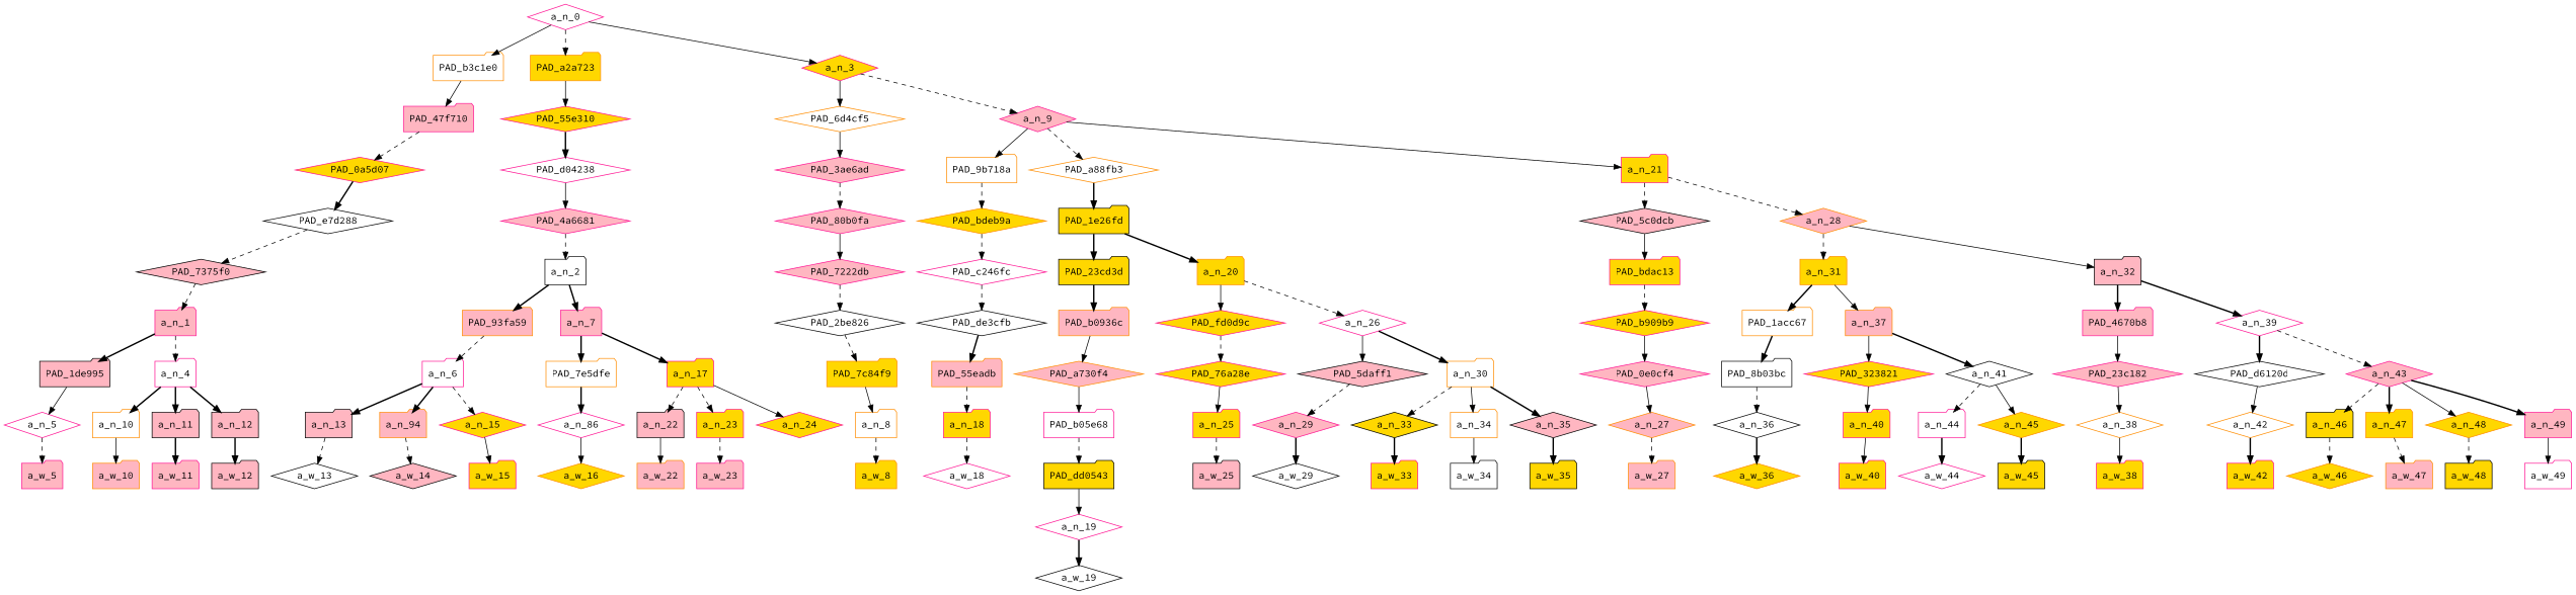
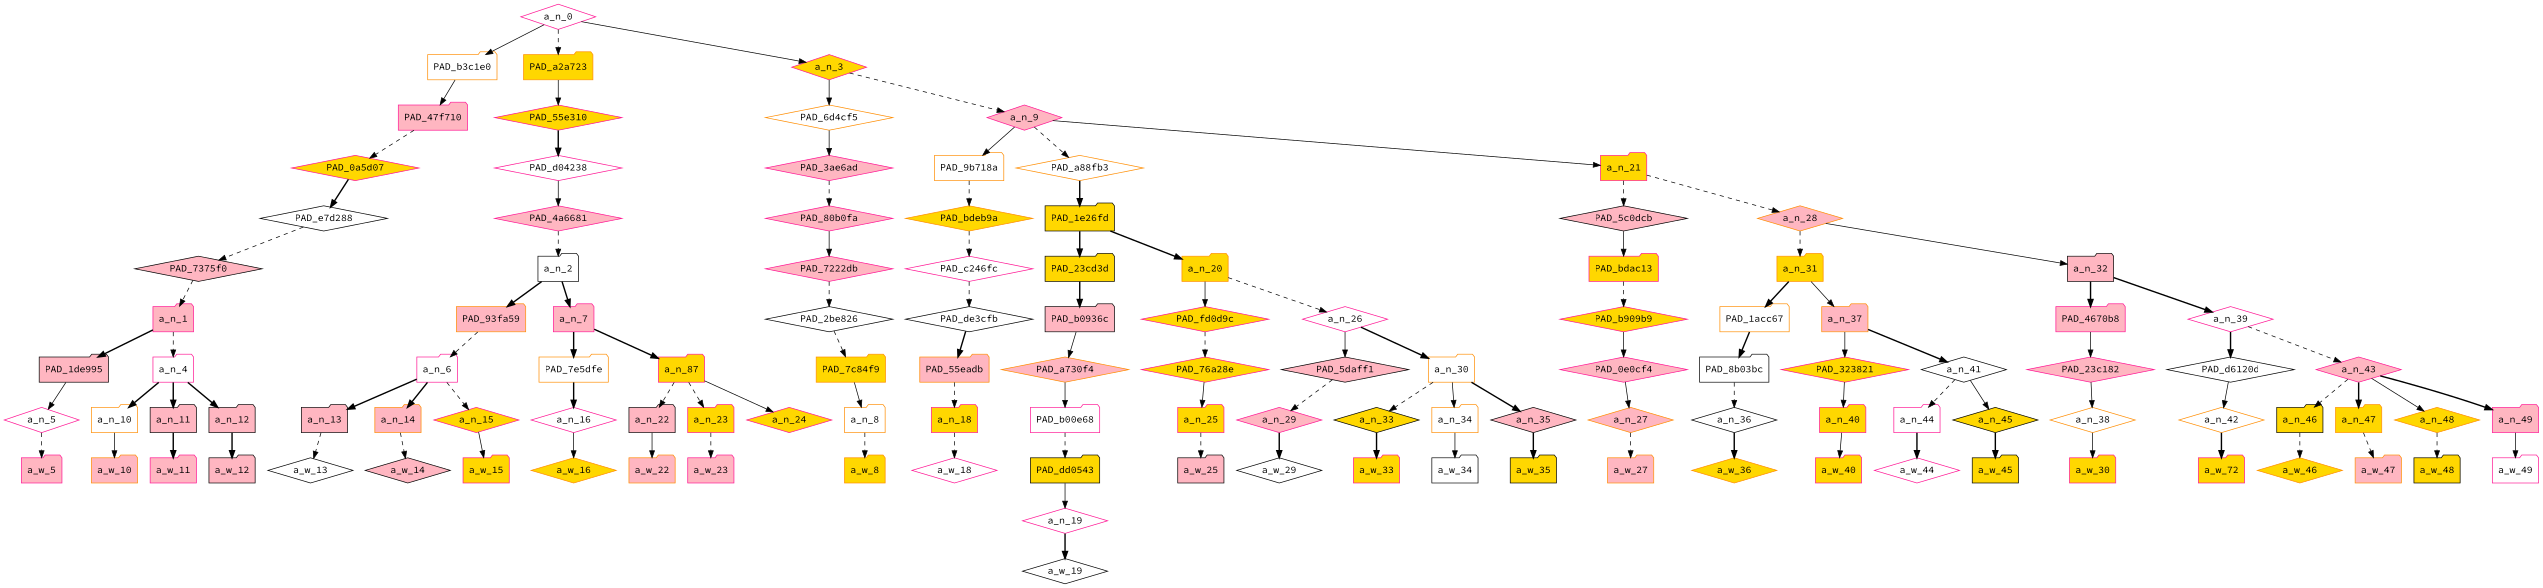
  strict digraph {
    fontname="Source Code Pro"
    node [color=deeppink div_dir=-1 fillcolor=lightpink fontname="Source Code Pro" index=0 level=1 shape=folder style=filled text_span="[11]" value=0.01932315]
    edge [fontname="Source Code Pro" style=dashed]
    a_n_0 [div_dir=1 fillcolor=white level=9 shape=diamond text_span="[0, 1, 2, 3, 4, 5, 6, 7, 8, 9, 10, 11, 12, 13, 14, 15, 16, 17, 18, 19, 20, 21, 22, 23, 24, 25, 26, 27, 28, 29]" value=0.99999999]
    PAD_b3c1e0 [color=darkorange fillcolor=white level=8 text_span="[0, 1, 2, 3]" value=0.11189876]
    PAD_a2a723 [color=darkorange fillcolor=gold index=1 level=8 text_span="[4, 5, 6, 7, 8, 9, 10]" value=0.15789866]
    a_n_3 [div_dir=1 fillcolor=gold index=2 level=8 shape=diamond text_span="[11, 12, 13, 14, 15, 16, 17, 18, 19, 20, 21, 22, 23, 24, 25, 26, 27, 28, 29]" value=0.73016484]
    PAD_47f710 [level=7 text_span="[0, 1, 2, 3]" value=0.11189876]
    PAD_55e310 [fillcolor=gold index=1 level=7 shape=diamond text_span="[4, 5, 6, 7, 8, 9, 10]" value=0.15789866]
    PAD_6d4cf5 [color=darkorange fillcolor=white index=2 level=7 shape=diamond]
    a_n_9 [div_dir=1 index=3 level=7 shape=diamond text_span="[12, 13, 14, 15, 16, 17, 18, 19, 20, 21, 22, 23, 24, 25, 26, 27, 28, 29]" value=0.71063154]
    PAD_0a5d07 [fillcolor=gold level=6 shape=diamond text_span="[0, 1, 2, 3]" value=0.11189876]
    PAD_d04238 [fillcolor=white index=1 level=6 shape=diamond text_span="[4, 5, 6, 7, 8, 9, 10]" value=0.15789866]
    PAD_3ae6ad [index=2 level=6 shape=diamond]
    PAD_9b718a [color=darkorange div_dir=1 fillcolor=white index=3 level=6 text_span="[12]" value=0.01962229]
    PAD_a88fb3 [color=darkorange div_dir=1 fillcolor=white index=5 level=6 shape=diamond text_span="[14, 15, 16, 17, 18]" value=0.19906366]
    a_n_21 [div_dir=1 fillcolor=gold index=6 level=6 text_span="[19, 20, 21, 22, 23, 24, 25, 26, 27, 28, 29]" value=0.46817232]
    PAD_e7d288 [color=black fillcolor=white level=5 shape=diamond text_span="[0, 1, 2, 3]" value=0.11189876]
    PAD_7375f0 [color=black level=4 shape=diamond text_span="[0, 1, 2, 3]" value=0.11189876]
    a_n_1 [level=3 text_span="[0, 1, 2, 3]" value=0.11189876]
    PAD_1de995 [color=black div_dir=1 index=1 level=2 text_span="[3]" value=0.02697523]
    a_n_4 [fillcolor=white level=2 text_span="[0, 1, 2]" value=0.08476176]
    a_n_5 [div_dir=1 fillcolor=white index=3 shape=diamond text_span="[3]" value=0.02697523]
    a_n_10 [color=darkorange fillcolor=white text_span="[0]" value=0.03953605]
    a_n_11 [color=black index=1 text_span="[1]" value=0.02017720]
    a_n_12 [color=black index=2 text_span="[2]" value=0.02484245]
    a_w_5 [div_dir=0 index=3 level=0 text_span="[3]" value=hospital]
    a_w_10 [color=darkorange div_dir=0 level=0 text_span="[0]" value=brigham]
    a_w_11 [div_dir=0 index=1 level=0 text_span="[1]" value=and]
    a_w_12 [color=black div_dir=0 index=2 level=0 text_span="[2]" value=women]
    PAD_4a6681 [index=1 level=5 shape=diamond text_span="[4, 5, 6, 7, 8, 9, 10]" value=0.15789866]
    a_n_2 [color=black fillcolor=white index=1 level=4 text_span="[4, 5, 6, 7, 8, 9, 10]" value=0.15789866]
    PAD_93fa59 [color=darkorange index=1 level=3 text_span="[4, 5, 6]" value=0.06991113]
    a_n_7 [index=2 level=3 text_span="[7, 8, 9, 10]" value=0.08782092]
    a_n_6 [fillcolor=white index=2 level=2 text_span="[4, 5, 6]" value=0.06991113]
    PAD_7e5dfe [color=darkorange fillcolor=white index=3 level=2 text_span="[7]" value=0.01451654]
-   a_n_17 [fillcolor=gold index=4 level=2 text_span="[8, 9, 10]" value=0.07323967]
+   a_n_17 [fillcolor=gold index=4 level=2 text_span="[8, 9, 10]" value=0.07323967 label=a_n_87]
    a_n_13 [color=black index=4 text_span="[4]" value=0.01943315]
-   a_n_14 [color=darkorange index=5 text_span="[5]" value=0.02379228 label=a_n_94]
+   a_n_14 [color=darkorange index=5 text_span="[5]" value=0.02379228]
    a_n_15 [fillcolor=gold index=6 shape=diamond text_span="[6]" value=0.02650762]
-   a_n_16 [fillcolor=white index=7 shape=diamond text_span="[7]" value=0.01451654 label=a_n_86]
+   a_n_16 [fillcolor=white index=7 shape=diamond text_span="[7]" value=0.01451654]
    a_n_22 [color=black index=8 text_span="[8]" value=0.02802958]
    a_n_23 [fillcolor=gold index=9 text_span="[9]" value=0.02514504]
    a_n_24 [fillcolor=gold index=10 shape=diamond text_span="[10]" value=0.02001744]
    a_w_13 [color=black div_dir=0 fillcolor=white index=4 level=0 shape=diamond text_span="[4]" value=a]
    a_w_14 [color=black div_dir=0 index=5 level=0 shape=diamond text_span="[5]" value=teaching]
    a_w_15 [div_dir=0 fillcolor=gold index=6 level=0 text_span="[6]" value=hospital1]
    a_w_16 [color=darkorange div_dir=0 fillcolor=gold index=7 level=0 shape=diamond text_span="[7]" value=of]
    a_w_22 [color=darkorange div_dir=0 index=8 level=0 text_span="[8]" value=harvard]
    a_w_23 [div_dir=0 index=9 level=0 text_span="[9]" value=medical]
    PAD_80b0fa [index=2 level=5 shape=diamond]
    PAD_bdeb9a [color=darkorange div_dir=1 fillcolor=gold index=3 level=5 shape=diamond text_span="[12]" value=0.01962229]
    PAD_23cd3d [color=black fillcolor=gold index=4 level=6 text_span="[13]" value=0.02353830]
-   PAD_b0936c [color=darkorange index=4 level=5 text_span="[13]" value=0.02353830]
+   PAD_b0936c [color=black index=4 level=5 text_span="[13]" value=0.02353830]
    PAD_1e26fd [color=black div_dir=1 fillcolor=gold index=5 level=5 text_span="[14, 15, 16, 17, 18]" value=0.19906366]
    PAD_5c0dcb [color=black index=6 level=5 shape=diamond text_span="[19]" value=0.01944693]
    a_n_28 [color=darkorange div_dir=1 index=7 level=5 shape=diamond text_span="[20, 21, 22, 23, 24, 25, 26, 27, 28, 29]" value=0.44854931]
    PAD_7222db [index=2 level=4 shape=diamond]
    PAD_2be826 [color=black fillcolor=white index=3 level=3 shape=diamond]
    PAD_7c84f9 [color=darkorange fillcolor=gold index=5 level=2]
    a_n_8 [color=darkorange fillcolor=white index=11]
    a_w_8 [color=darkorange div_dir=0 fillcolor=gold index=11 level=0 value=is]
    PAD_c246fc [div_dir=1 fillcolor=white index=3 level=4 shape=diamond text_span="[12]" value=0.01962229]
    PAD_a730f4 [color=darkorange index=4 level=4 shape=diamond text_span="[13]" value=0.02353830]
    a_n_20 [color=darkorange div_dir=1 fillcolor=gold index=5 level=4 text_span="[14, 15, 16, 17, 18]" value=0.19906366]
    PAD_bdac13 [fillcolor=gold index=6 level=4 text_span="[19]" value=0.01944693]
    a_n_31 [color=darkorange div_dir=1 fillcolor=gold index=7 level=4 text_span="[20, 21, 22, 23]" value=0.16622210]
    a_n_32 [color=black div_dir=1 index=8 level=4 text_span="[24, 25, 26, 27, 28, 29]" value=0.28213432]
    PAD_de3cfb [color=black div_dir=1 fillcolor=white index=4 level=3 shape=diamond text_span="[12]" value=0.01962229]
    PAD_55eadb [color=darkorange div_dir=1 index=6 level=2 text_span="[12]" value=0.01962229]
    a_n_18 [div_dir=1 fillcolor=gold index=12 text_span="[12]" value=0.01962229]
    a_w_18 [div_dir=0 fillcolor=white index=12 level=0 shape=diamond text_span="[12]" value=taking]
-   PAD_b05e68 [fillcolor=white index=5 level=3 text_span="[13]" value=0.02353830]
+   PAD_b05e68 [fillcolor=white index=5 level=3 text_span="[13]" value=0.02353830 label=PAD_b00e68]
    PAD_dd0543 [color=black fillcolor=gold index=7 level=2 text_span="[13]" value=0.02353830]
    a_n_19 [fillcolor=white index=13 shape=diamond text_span="[13]" value=0.02353830]
    a_w_19 [color=black div_dir=0 fillcolor=white index=13 level=0 shape=diamond text_span="[13]" value=down]
    PAD_fd0d9c [div_dir=1 fillcolor=gold index=6 level=3 shape=diamond text_span="[14]" value=0.03918910]
    a_n_26 [div_dir=1 fillcolor=white index=7 level=3 shape=diamond text_span="[15, 16, 17, 18]" value=0.15963593]
    PAD_76a28e [div_dir=1 fillcolor=gold index=8 level=2 shape=diamond text_span="[14]" value=0.03918910]
    PAD_5daff1 [color=black index=9 level=2 shape=diamond text_span="[15]" value=0.01995662]
    a_n_30 [color=darkorange div_dir=1 fillcolor=white index=10 level=2 text_span="[16, 17, 18]" value=0.13947129]
    a_n_25 [div_dir=1 fillcolor=gold index=14 text_span="[14]" value=0.03918910]
    a_n_29 [index=15 shape=diamond text_span="[15]" value=0.01995662]
    a_n_33 [color=black div_dir=1 fillcolor=gold index=16 shape=diamond text_span="[16]" value=0.05767062]
    a_n_34 [color=darkorange div_dir=1 fillcolor=white index=17 text_span="[17]" value=0.04030475]
    a_n_35 [color=black div_dir=1 index=18 shape=diamond text_span="[18]" value=0.04123271]
    a_w_25 [color=black div_dir=0 index=14 level=0 text_span="[14]" value=portraits]
    a_w_29 [color=black div_dir=0 fillcolor=white index=15 level=0 shape=diamond text_span="[15]" value=of1]
    a_w_33 [div_dir=0 fillcolor=gold index=16 level=0 text_span="[16]" value=white]
    a_w_34 [color=black div_dir=0 fillcolor=white index=17 level=0 text_span="[17]" value=medical1]
    a_w_35 [color=black div_dir=0 fillcolor=gold index=18 level=0 text_span="[18]" value=legends]
    PAD_b909b9 [fillcolor=gold index=8 level=3 shape=diamond text_span="[19]" value=0.01944693]
    PAD_1acc67 [color=darkorange div_dir=1 fillcolor=white index=9 level=3 text_span="[20]" value=0.01931354]
    a_n_37 [color=darkorange div_dir=1 index=10 level=3 text_span="[21, 22, 23]" value=0.14668601]
    PAD_4670b8 [div_dir=1 index=11 level=3 text_span="[24]" value=0.02234720]
    a_n_39 [div_dir=1 fillcolor=white index=12 level=3 shape=diamond text_span="[25, 26, 27, 28, 29]" value=0.25970509]
    PAD_0e0cf4 [index=11 level=2 shape=diamond text_span="[19]" value=0.01944693]
    a_n_27 [color=darkorange index=19 shape=diamond text_span="[19]" value=0.01944693]
    a_w_27 [color=darkorange div_dir=0 index=19 level=0 text_span="[19]" value=because]
    PAD_8b03bc [color=black div_dir=1 fillcolor=white index=12 level=2 text_span="[20]" value=0.01931354]
    PAD_323821 [fillcolor=gold index=13 level=2 shape=diamond text_span="[21]" value=0.03917177]
    a_n_41 [color=black div_dir=1 fillcolor=white index=14 level=2 shape=diamond text_span="[22, 23]" value=0.10730047]
    PAD_23c182 [div_dir=1 index=15 level=2 shape=diamond text_span="[24]" value=0.02234720]
    n101 [color=black div_dir=1 fillcolor=white index=16 label=PAD_d6120d level=2 shape=diamond text_span="[25]" value=0.01935550]
    a_n_43 [div_dir=1 index=17 level=2 shape=diamond text_span="[26, 27, 28, 29]" value=0.24027166]
    a_n_36 [color=black div_dir=1 fillcolor=white index=20 shape=diamond text_span="[20]" value=0.01931354]
    a_n_40 [fillcolor=gold index=21 text_span="[21]" value=0.03917177]
    a_n_44 [div_dir=1 fillcolor=white index=22 text_span="[22]" value=0.06081078]
-   a_n_45 [color=darkorange div_dir=1 fillcolor=gold index=23 shape=diamond text_span="[23]" value=0.04619448]
+   a_n_45 [color=black div_dir=1 fillcolor=gold index=23 shape=diamond text_span="[23]" value=0.04619448]
    a_w_36 [color=darkorange div_dir=0 fillcolor=gold index=20 level=0 shape=diamond text_span="[20]" value=they]
    a_w_40 [div_dir=0 fillcolor=gold index=21 level=0 text_span="[21]" value=reinforce]
    a_w_44 [div_dir=0 fillcolor=white index=22 level=0 shape=diamond text_span="[22]" value=white1]
    a_w_45 [color=black div_dir=0 fillcolor=gold index=23 level=0 text_span="[23]" value=men]
    a_n_38 [color=darkorange div_dir=1 fillcolor=white index=24 shape=diamond text_span="[24]" value=0.02234720]
    a_n_42 [color=darkorange div_dir=1 fillcolor=white index=25 shape=diamond text_span="[25]" value=0.01935550]
    a_n_46 [color=black div_dir=1 fillcolor=gold index=26 text_span="[26]" value=0.02990044]
    a_n_47 [color=darkorange div_dir=1 fillcolor=gold index=27 text_span="[27]" value=0.03831406]
    a_n_48 [color=darkorange fillcolor=gold index=28 shape=diamond text_span="[28]" value=0.13181441]
    a_n_49 [div_dir=1 index=29 text_span="[29]" value=0.04015949]
-   a_w_38 [div_dir=0 fillcolor=gold index=24 level=0 text_span="[24]" value=are]
-   a_w_42 [div_dir=0 fillcolor=gold index=25 level=0 text_span="[25]" value=in]
+   a_w_38 [div_dir=0 fillcolor=gold index=24 level=0 text_span="[24]" value=are label=a_w_30]
+   a_w_42 [div_dir=0 fillcolor=gold index=25 level=0 text_span="[25]" value=in label=a_w_72]
    a_w_46 [color=darkorange div_dir=0 fillcolor=gold index=26 level=0 shape=diamond text_span="[26]" value=charge]
    a_w_47 [color=darkorange div_dir=0 index=27 level=0 text_span="[27]" value=liberal]
    a_w_48 [color=black div_dir=0 fillcolor=gold index=28 level=0 text_span="[28]" value=craziness]
    a_w_49 [div_dir=0 fillcolor=white index=29 level=0 text_span="[29]" value=diversity]
    a_n_0 -> PAD_b3c1e0 [style=solid]
    a_n_0 -> PAD_a2a723
    a_n_0 -> a_n_3 [style=solid]
    PAD_b3c1e0 -> PAD_47f710 [style=solid]
    PAD_a2a723 -> PAD_55e310 [style=solid]
    a_n_3 -> PAD_6d4cf5 [style=solid]
    a_n_3 -> a_n_9
    PAD_47f710 -> PAD_0a5d07
    PAD_55e310 -> PAD_d04238 [style=bold]
    PAD_6d4cf5 -> PAD_3ae6ad [style=solid]
    a_n_9 -> PAD_9b718a [style=solid]
    a_n_9 -> PAD_a88fb3
    a_n_9 -> a_n_21 [style=solid]
    PAD_0a5d07 -> PAD_e7d288 [style=bold]
    PAD_d04238 -> PAD_4a6681 [style=solid]
    PAD_3ae6ad -> PAD_80b0fa
    PAD_9b718a -> PAD_bdeb9a
    PAD_a88fb3 -> PAD_1e26fd [style=bold]
    a_n_21 -> PAD_5c0dcb
    a_n_21 -> a_n_28
    PAD_e7d288 -> PAD_7375f0
    PAD_7375f0 -> a_n_1
    a_n_1 -> PAD_1de995 [style=bold]
    a_n_1 -> a_n_4
    PAD_1de995 -> a_n_5 [style=solid]
    a_n_4 -> a_n_10 [style=bold]
    a_n_4 -> a_n_11 [style=bold]
    a_n_4 -> a_n_12 [style=bold]
    a_n_5 -> a_w_5
    a_n_10 -> a_w_10 [style=solid]
    a_n_11 -> a_w_11 [style=bold]
    a_n_12 -> a_w_12 [style=bold]
    PAD_4a6681 -> a_n_2
    a_n_2 -> PAD_93fa59 [style=bold]
    a_n_2 -> a_n_7 [style=bold]
    PAD_93fa59 -> a_n_6
    a_n_7 -> PAD_7e5dfe [style=bold]
    a_n_7 -> a_n_17 [style=bold]
    a_n_6 -> a_n_13 [style=bold]
    a_n_6 -> a_n_14 [style=bold]
    a_n_6 -> a_n_15
    PAD_7e5dfe -> a_n_16 [style=bold]
    a_n_17 -> a_n_22
    a_n_17 -> a_n_23
    a_n_17 -> a_n_24 [style=solid]
    a_n_13 -> a_w_13
    a_n_14 -> a_w_14
    a_n_15 -> a_w_15 [style=solid]
    a_n_16 -> a_w_16 [style=solid]
    a_n_22 -> a_w_22 [style=solid]
    a_n_23 -> a_w_23
    PAD_80b0fa -> PAD_7222db [style=solid]
    PAD_bdeb9a -> PAD_c246fc
    PAD_23cd3d -> PAD_b0936c [style=bold]
    PAD_b0936c -> PAD_a730f4 [style=solid]
    PAD_1e26fd -> PAD_23cd3d [style=bold]
    PAD_1e26fd -> a_n_20 [style=bold]
    PAD_5c0dcb -> PAD_bdac13 [style=solid]
    a_n_28 -> a_n_31
    a_n_28 -> a_n_32 [style=solid]
    PAD_7222db -> PAD_2be826
    PAD_2be826 -> PAD_7c84f9
    PAD_7c84f9 -> a_n_8 [style=solid]
    a_n_8 -> a_w_8
    PAD_c246fc -> PAD_de3cfb
    PAD_a730f4 -> PAD_b05e68 [style=solid]
    a_n_20 -> PAD_fd0d9c [style=solid]
    a_n_20 -> a_n_26
    PAD_bdac13 -> PAD_b909b9
    a_n_31 -> PAD_1acc67 [style=bold]
    a_n_31 -> a_n_37 [style=solid]
    a_n_32 -> PAD_4670b8 [style=bold]
    a_n_32 -> a_n_39 [style=bold]
    PAD_de3cfb -> PAD_55eadb [style=bold]
    PAD_55eadb -> a_n_18
    a_n_18 -> a_w_18
    PAD_b05e68 -> PAD_dd0543
    PAD_dd0543 -> a_n_19 [style=solid]
    a_n_19 -> a_w_19 [style=bold]
    PAD_fd0d9c -> PAD_76a28e
    a_n_26 -> PAD_5daff1 [style=solid]
    a_n_26 -> a_n_30 [style=bold]
    PAD_76a28e -> a_n_25 [style=solid]
    PAD_5daff1 -> a_n_29
    a_n_30 -> a_n_33
    a_n_30 -> a_n_34 [style=solid]
    a_n_30 -> a_n_35 [style=bold]
    a_n_25 -> a_w_25
    a_n_29 -> a_w_29 [style=bold]
    a_n_33 -> a_w_33 [style=bold]
    a_n_34 -> a_w_34 [style=solid]
    a_n_35 -> a_w_35 [style=bold]
    PAD_b909b9 -> PAD_0e0cf4 [style=solid]
    PAD_1acc67 -> PAD_8b03bc [style=bold]
    a_n_37 -> PAD_323821 [style=solid]
    a_n_37 -> a_n_41 [style=bold]
    PAD_4670b8 -> PAD_23c182 [style=solid]
    a_n_39 -> n101 [style=bold]
    a_n_39 -> a_n_43
    PAD_0e0cf4 -> a_n_27 [style=solid]
    a_n_27 -> a_w_27
    PAD_8b03bc -> a_n_36
    PAD_323821 -> a_n_40 [style=solid]
    a_n_41 -> a_n_44
    a_n_41 -> a_n_45 [style=solid]
    PAD_23c182 -> a_n_38 [style=solid]
    n101 -> a_n_42 [style=solid]
    a_n_43 -> a_n_46
    a_n_43 -> a_n_47 [style=bold]
    a_n_43 -> a_n_48 [style=solid]
    a_n_43 -> a_n_49 [style=bold]
    a_n_36 -> a_w_36 [style=bold]
    a_n_40 -> a_w_40 [style=solid]
    a_n_44 -> a_w_44 [style=bold]
    a_n_45 -> a_w_45 [style=bold]
    a_n_38 -> a_w_38 [style=solid]
    a_n_42 -> a_w_42 [style=bold]
    a_n_46 -> a_w_46
    a_n_47 -> a_w_47
    a_n_48 -> a_w_48
    a_n_49 -> a_w_49 [style=solid]
  }
